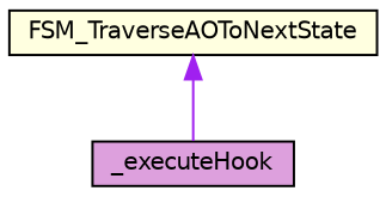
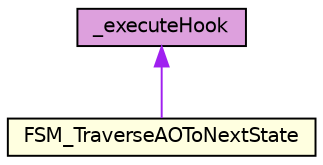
  digraph {
    rankdir=TB
    node [color=black fontname=Helvetica fontsize=10 shape=record style=filled]
    n1 [fillcolor=plum fontcolor=black height=0.2 label=_executeHook width=0.4]
    n2 [fillcolor=lightyellow height=0.2 label=FSM_TraverseAOToNextState width=0.4]
-   n2 -> n1 [color=purple dir=back fontname=Helvetica fontsize=10 labelfontname=Helvetica labelfontsize=10 style=solid]
+   n1 -> n2 [color=purple dir=back fontname=Helvetica fontsize=10 labelfontname=Helvetica labelfontsize=10 style=solid]
  }
